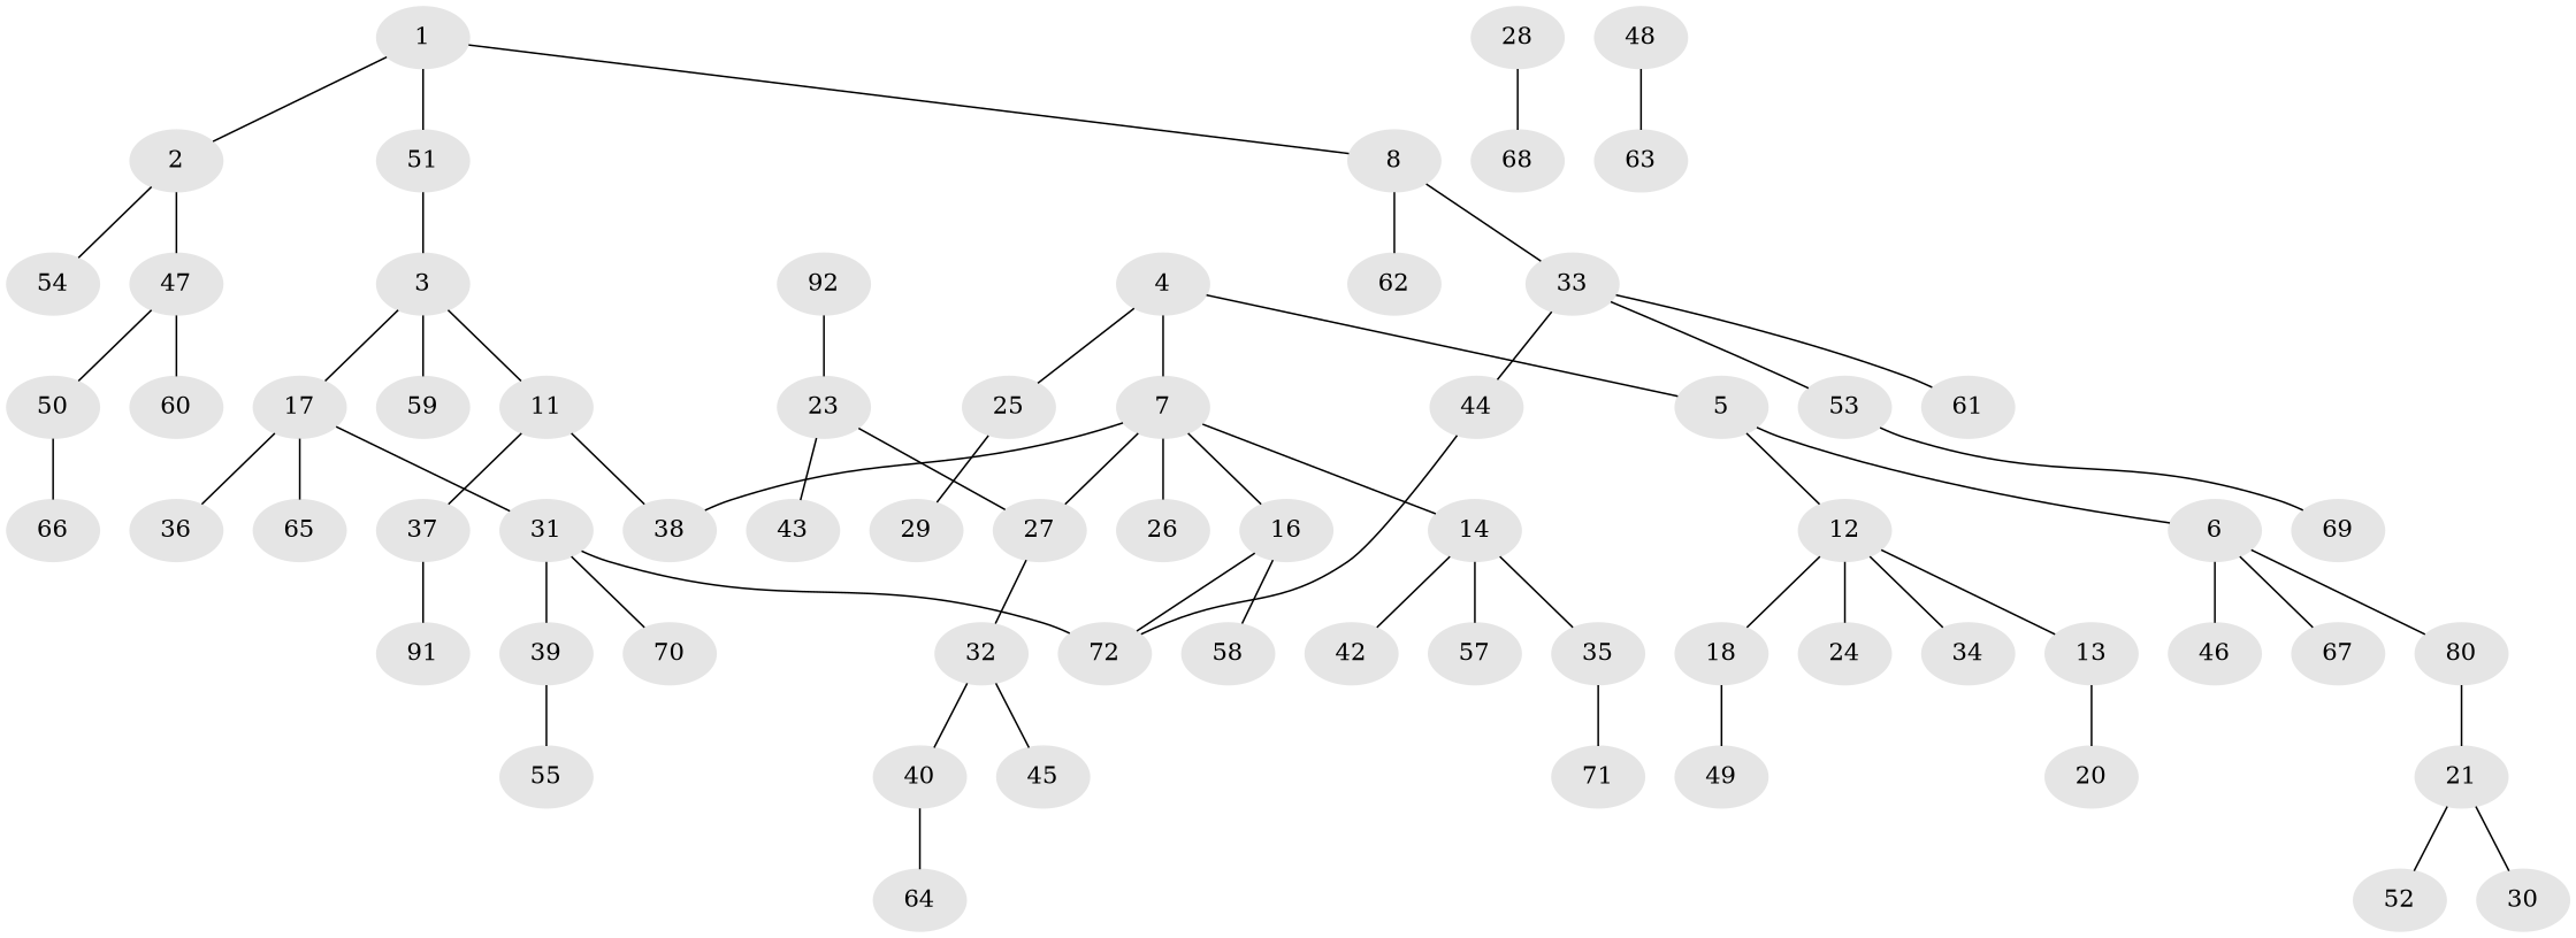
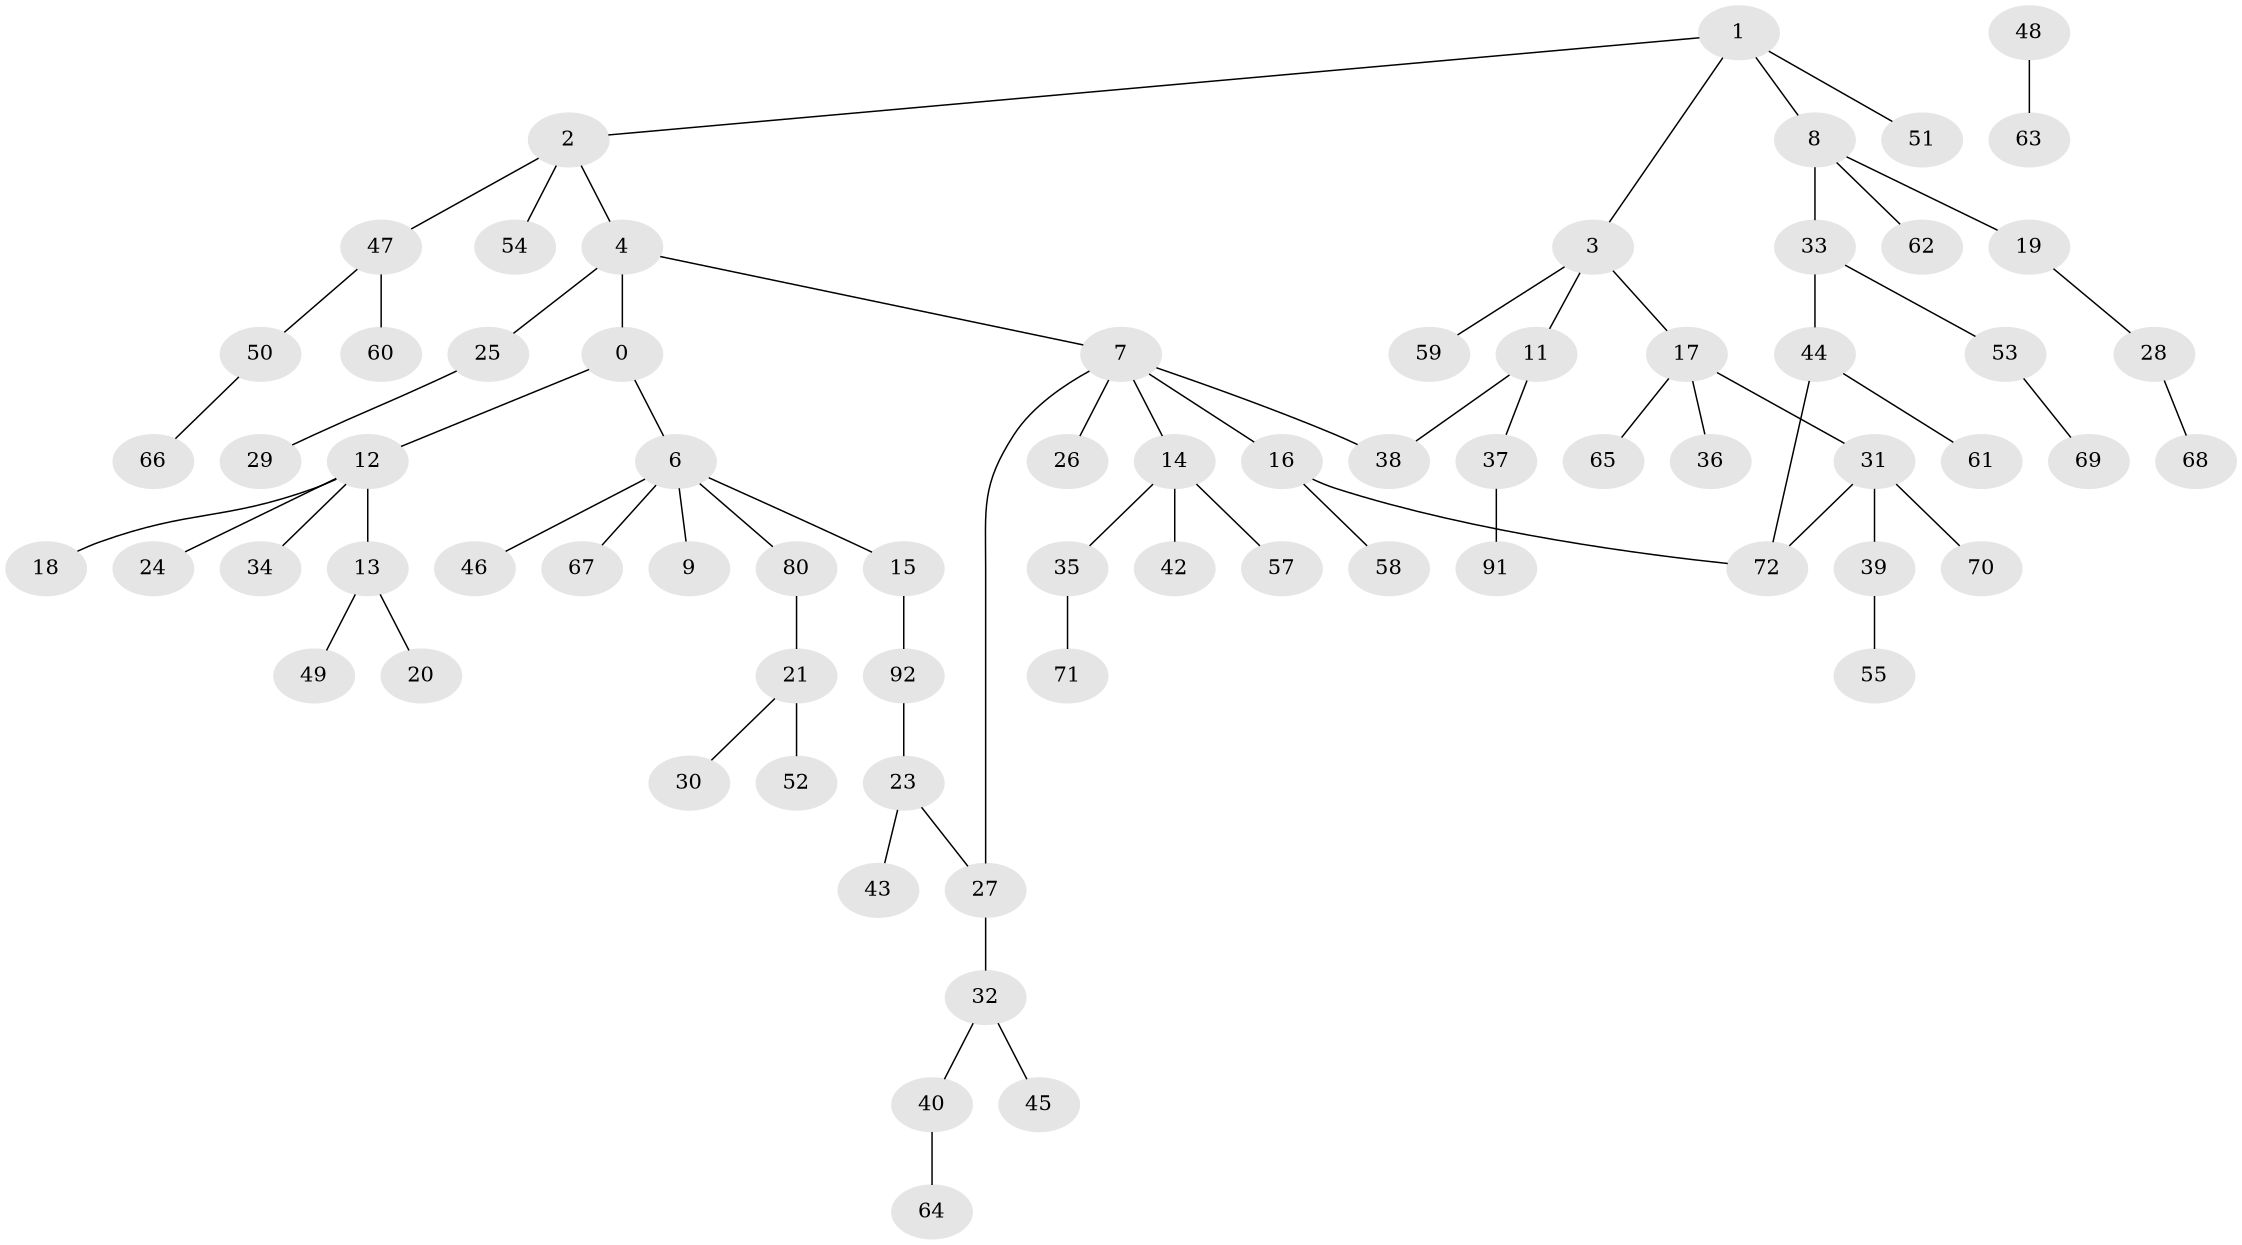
  graph {
    node [color=gray90 style=filled]
    1
    2
    3
    8
    51
    4
    47
    54
    11
    17
    59
+   19
    33
    62
-   5
+   5 [label=0]
    7
    25
    50
    60
    38
    37
    31
    36
    65
    6
    12
    14
    16
    26
    27
    29
+   9
    n33 [label=80]
+   15
    46
    67
    13
    18
    24
    34
    21
    n42 [label=92]
    35
    42
    57
    58
    72
    32
    28
    44
    53
    61
    30
    52
    n55 [label=91]
    20
    49
    71
    23
    39
    70
    68
    43
    40
    45
    55
    64
    69
    48
    63
    66
    1 -- 2
-   51 -- 3
+   1 -- 3
    1 -- 8
    1 -- 51
+   2 -- 4
    2 -- 47
    2 -- 54
    3 -- 11
    3 -- 17
    3 -- 59
+   8 -- 19
    8 -- 33
    8 -- 62
    4 -- 5
    4 -- 7
    4 -- 25
    47 -- 50
    47 -- 60
    11 -- 38
    11 -- 37
    17 -- 31
    17 -- 36
    17 -- 65
+   19 -- 28
    33 -- 44
    33 -- 53
-   33 -- 61
+   44 -- 61
    5 -- 6
    5 -- 12
    7 -- 38
    7 -- 14
    7 -- 16
    7 -- 26
    7 -- 27
    25 -- 29
    50 -- 66
    37 -- n55
    31 -- 72
    31 -- 39
    31 -- 70
+   6 -- 9
    6 -- n33
+   6 -- 15
    6 -- 46
    6 -- 67
    12 -- 13
    12 -- 18
    12 -- 24
    12 -- 34
    14 -- 35
    14 -- 42
    14 -- 57
    16 -- 58
    16 -- 72
    27 -- 32
    n33 -- 21
+   15 -- n42
    13 -- 20
-   18 -- 49
+   13 -- 49
    21 -- 30
    21 -- 52
    n42 -- 23
    35 -- 71
    32 -- 40
    32 -- 45
    28 -- 68
    44 -- 72
    53 -- 69
    23 -- 27
    23 -- 43
    39 -- 55
    40 -- 64
    48 -- 63
  }
